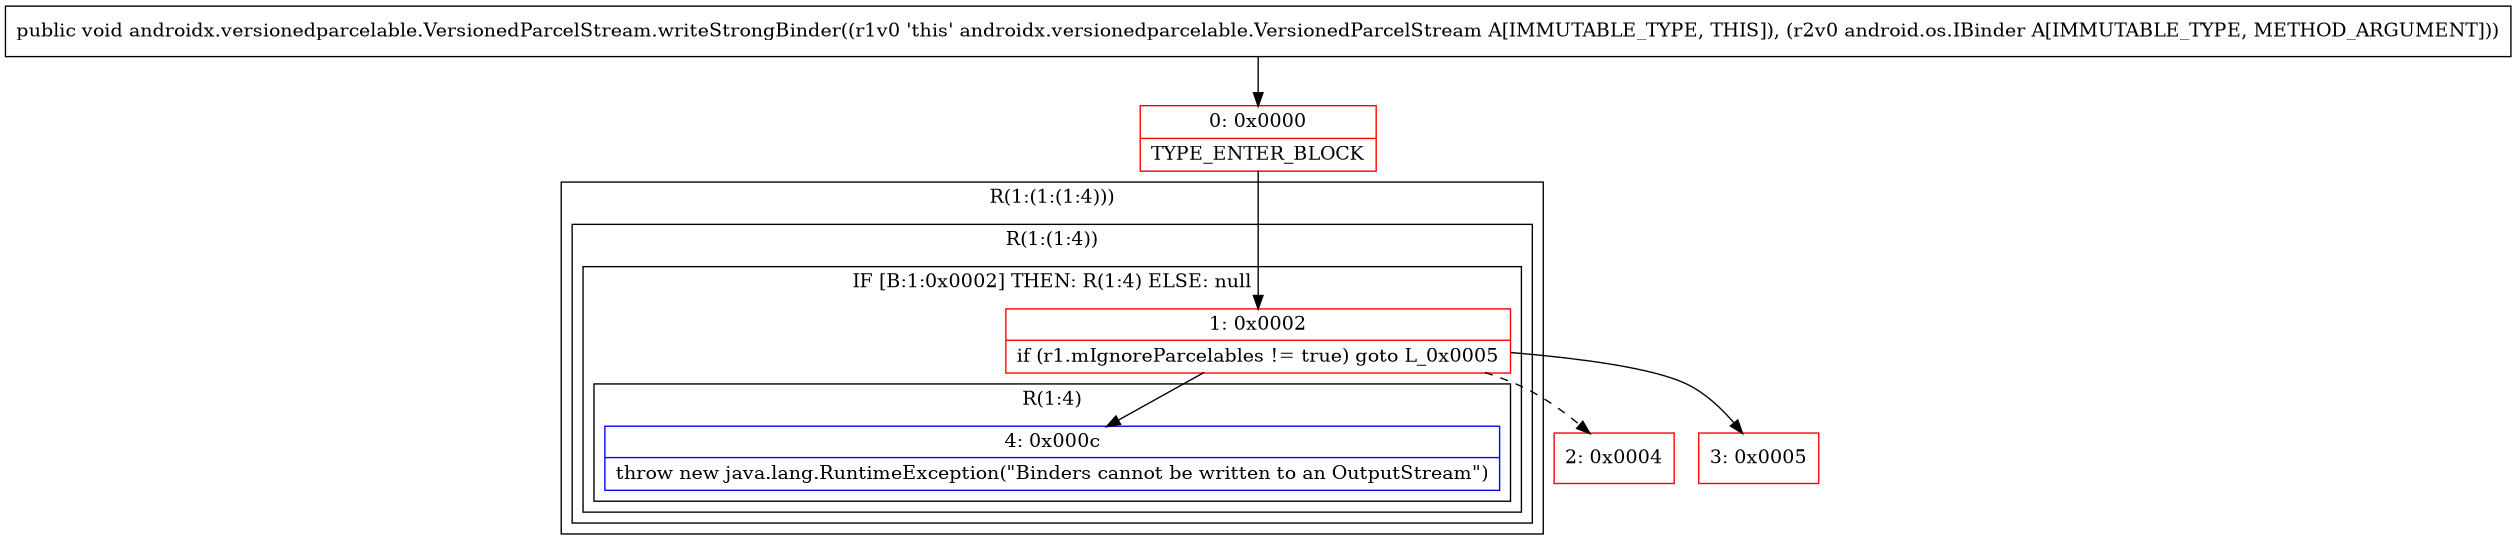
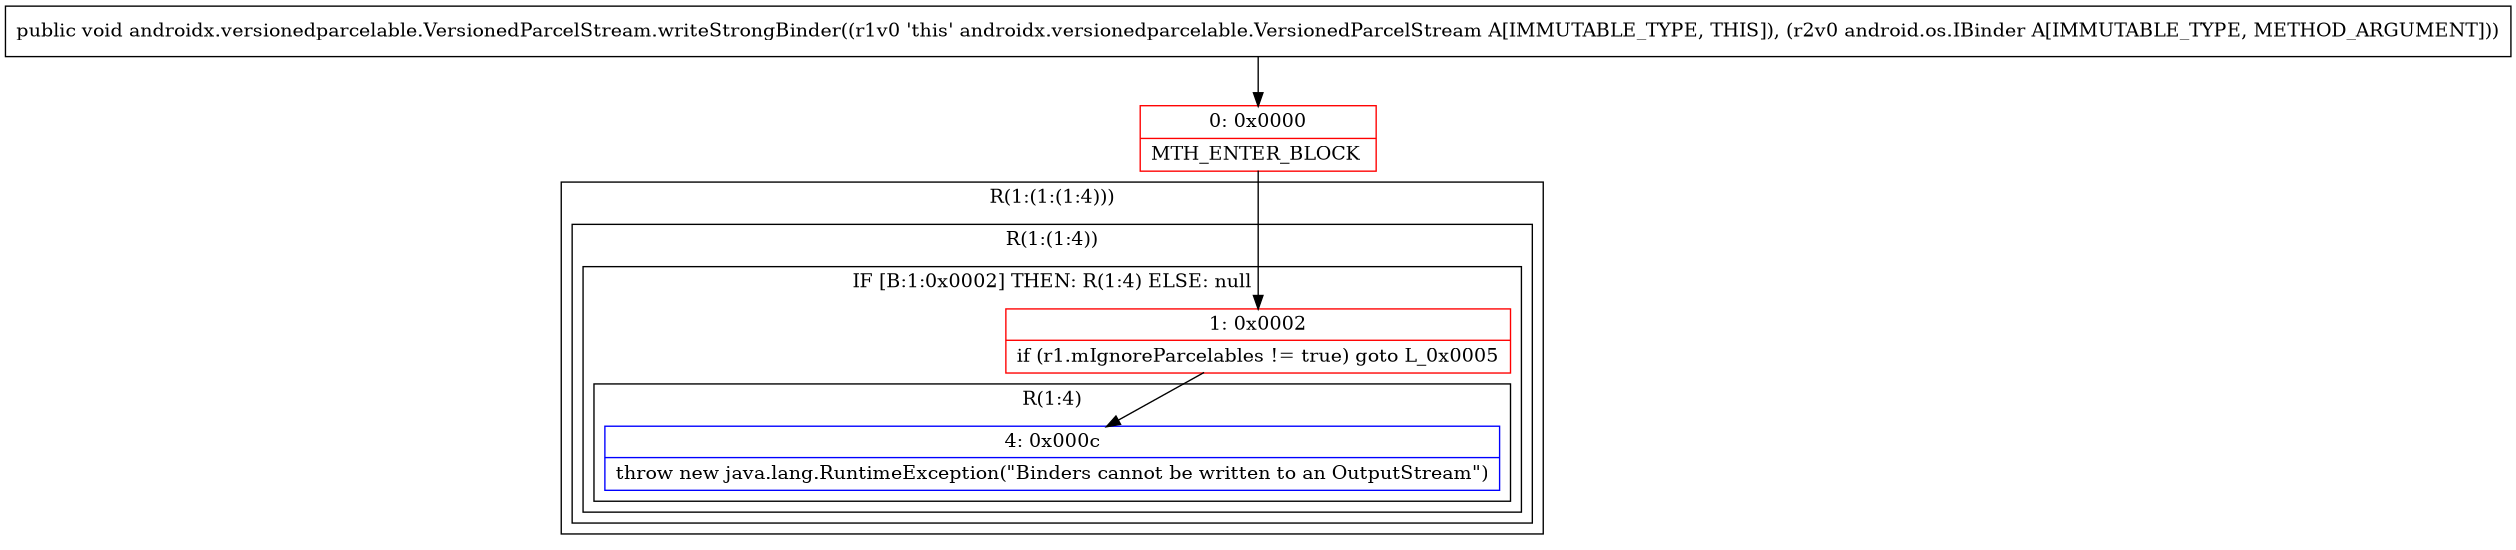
  digraph {
    node [color=red shape=record]
    n1 [color=blue label="{4\:\ 0x000c|throw new java.lang.RuntimeException(\"Binders cannot be written to an OutputStream\")\l}"]
    n2 [label="{1\:\ 0x0002|if (r1.mIgnoreParcelables != true) goto L_0x0005\l}"]
-   n3 [label="{2\:\ 0x0004}"]
-   n4 [label="{3\:\ 0x0005}"]
-   n5 [label="{0\:\ 0x0000|TYPE_ENTER_BLOCK\l}"]
+   n5 [label="{0\:\ 0x0000|MTH_ENTER_BLOCK\l}"]
    n6 [label="{public void androidx.versionedparcelable.VersionedParcelStream.writeStrongBinder((r1v0 'this' androidx.versionedparcelable.VersionedParcelStream A[IMMUTABLE_TYPE, THIS]), (r2v0 android.os.IBinder A[IMMUTABLE_TYPE, METHOD_ARGUMENT])) }" color=""]
    subgraph cluster_1 {
      label="R(1:(1:(1:4)))"
      subgraph cluster_2 {
        label="R(1:(1:4))"
        subgraph cluster_3 {
          label="IF [B:1:0x0002] THEN: R(1:4) ELSE: null"
          n2
          subgraph cluster_4 {
            label="R(1:4)"
            n1
          }
        }
      }
    }
    n2 -> n1
-   n2 -> n3 [style=dashed]
-   n2 -> n4
    n5 -> n2
    n6 -> n5
  }
